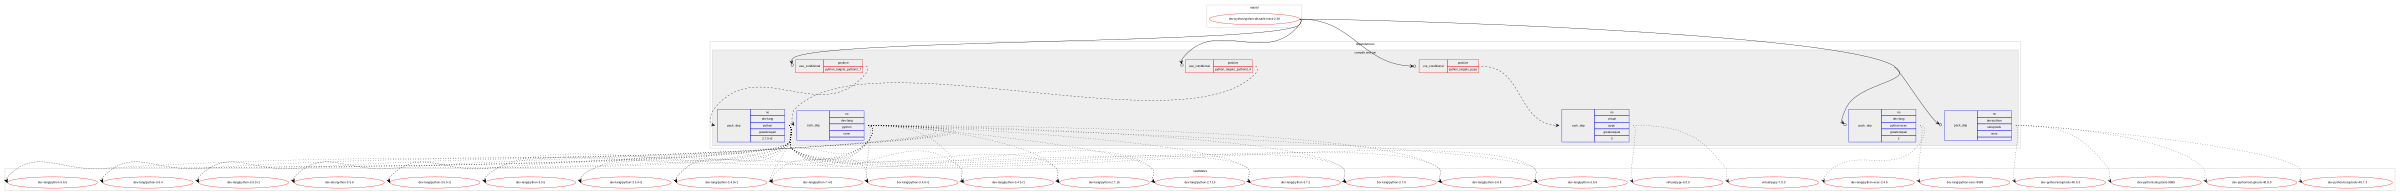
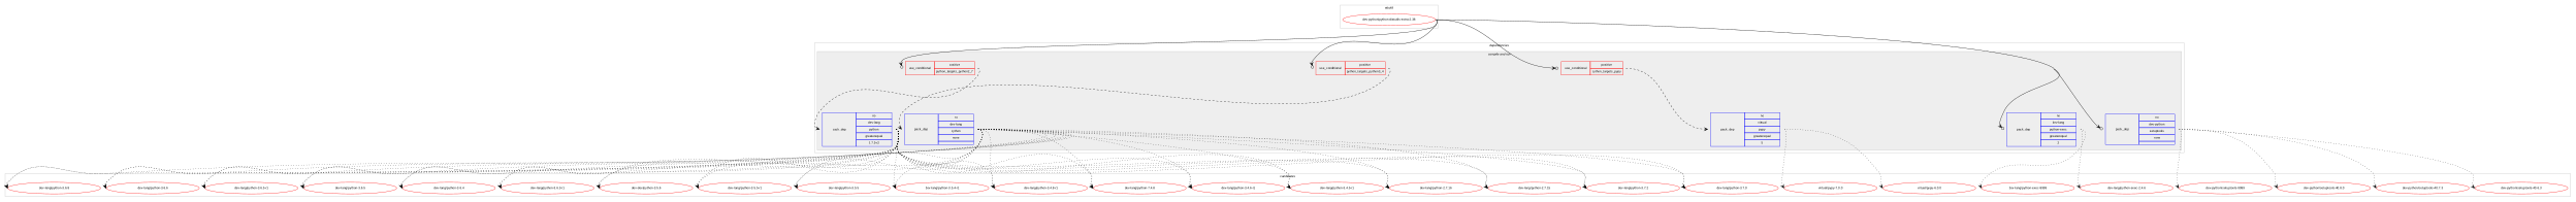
  digraph {
    compound=true
    concentrate=true
    fontname="Liberation Sans"
    fontsize=10
    newrank=true
    rankdir=TB
    ranksep=1.5
    node [color=red fontname="Liberation Sans" fontsize=10]
    edge [arrowhead=vee fontname="Liberation Sans" headport=w style=dotted tailport=e weight=100]
    n1 [label="dev-python/python-distutils-extra-2.38" width=4]
    n2 [color=blue label=<<TABLE BORDER="0" CELLBORDER="1" CELLSPACING="0" CELLPADDING="4" WIDTH="220"><TR><TD ROWSPAN="6" CELLPADDING="30">pack_dep</TD></TR><TR><TD WIDTH="110">no</TD></TR><TR><TD>virtual</TD></TR><TR><TD>pypy</TD></TR><TR><TD>greaterequal</TD></TR><TR><TD>5</TD></TR></TABLE>> shape=none]
    n3 [label=<<TABLE BORDER="0" CELLBORDER="1" CELLSPACING="0" CELLPADDING="4"><TR><TD ROWSPAN="3" CELLPADDING="10">use_conditional</TD></TR><TR><TD>positive</TD></TR><TR><TD>python_targets_pypy</TD></TR></TABLE>> shape=none]
    n4 [color=blue label=<<TABLE BORDER="0" CELLBORDER="1" CELLSPACING="0" CELLPADDING="4" WIDTH="220"><TR><TD ROWSPAN="6" CELLPADDING="30">pack_dep</TD></TR><TR><TD WIDTH="110">no</TD></TR><TR><TD>dev-lang</TD></TR><TR><TD>python</TD></TR><TR><TD>greaterequal</TD></TR><TR><TD>2.7.5-r2</TD></TR></TABLE>> shape=none]
    n5 [label=<<TABLE BORDER="0" CELLBORDER="1" CELLSPACING="0" CELLPADDING="4"><TR><TD ROWSPAN="3" CELLPADDING="10">use_conditional</TD></TR><TR><TD>positive</TD></TR><TR><TD>python_targets_python2_7</TD></TR></TABLE>> shape=none]
    n6 [color=blue label=<<TABLE BORDER="0" CELLBORDER="1" CELLSPACING="0" CELLPADDING="4" WIDTH="220"><TR><TD ROWSPAN="6" CELLPADDING="30">pack_dep</TD></TR><TR><TD WIDTH="110">no</TD></TR><TR><TD>dev-lang</TD></TR><TR><TD>python</TD></TR><TR><TD>none</TD></TR><TR><TD></TD></TR></TABLE>> shape=none]
    n7 [label=<<TABLE BORDER="0" CELLBORDER="1" CELLSPACING="0" CELLPADDING="4"><TR><TD ROWSPAN="3" CELLPADDING="10">use_conditional</TD></TR><TR><TD>positive</TD></TR><TR><TD>python_targets_python3_4</TD></TR></TABLE>> shape=none]
    n8 [color=blue label=<<TABLE BORDER="0" CELLBORDER="1" CELLSPACING="0" CELLPADDING="4" WIDTH="220"><TR><TD ROWSPAN="6" CELLPADDING="30">pack_dep</TD></TR><TR><TD WIDTH="110">no</TD></TR><TR><TD>dev-lang</TD></TR><TR><TD>python-exec</TD></TR><TR><TD>greaterequal</TD></TR><TR><TD>2</TD></TR></TABLE>> shape=none]
    n9 [color=blue label=<<TABLE BORDER="0" CELLBORDER="1" CELLSPACING="0" CELLPADDING="4" WIDTH="220"><TR><TD ROWSPAN="6" CELLPADDING="30">pack_dep</TD></TR><TR><TD WIDTH="110">no</TD></TR><TR><TD>dev-python</TD></TR><TR><TD>setuptools</TD></TR><TR><TD>none</TD></TR><TR><TD></TD></TR></TABLE>> shape=none]
    n10 [label="virtual/pypy-6.0.0" width=4]
    n11 [label="virtual/pypy-7.0.0" width=4]
    n12 [label="dev-lang/python-2.7.15" width=4]
    n13 [label="dev-lang/python-2.7.16" width=4]
    n14 [label="dev-lang/python-3.4.5-r1" width=4]
    n15 [label="dev-lang/python-3.4.6-r1" width=4]
    n16 [label="dev-lang/python-7.4.8" width=4]
    n17 [label="dev-lang/python-3.4.8-r1" width=4]
    n18 [label="dev-lang/python-3.5.4-r1" width=4]
    n19 [label="dev-lang/python-3.5.5" width=4]
    n20 [label="dev-lang/python-3.5.5-r1" width=4]
    n21 [label="dev-dev/python-3.5.6" width=4]
    n22 [label="dev-lang/python-3.6.3-r1" width=4]
    n23 [label="dev-lang/python-3.6.4" width=4]
    n24 [label="dev-lang/python-3.6.5" width=4]
+   n25 [label="dev-lang/python-3.6.5-r1" width=4]
    n26 [label="dev-lang/python-3.6.6" width=4]
    n27 [label="dev-lang/python-3.6.8" width=4]
    n28 [label="dev-lang/python-3.7.0" width=4]
    n29 [label="dev-lang/python-3.7.2" width=4]
    n30 [label="dev-lang/python-exec-2.4.6" width=4]
    n31 [label="dev-lang/python-exec-9999" width=4]
    n32 [label="dev-python/setuptools-40.6.3" width=4]
    n33 [label="dev-python/setuptools-40.7.3" width=4]
    n34 [label="dev-python/setuptools-40.8.0" width=4]
    n35 [label="dev-python/setuptools-9999" width=4]
    subgraph cluster_1 {
      color=gray
      label=<<i>ebuild</i>>
      rank=same
      n1
    }
    subgraph cluster_2 {
      color=gray
      label=<<i>dependencies</i>>
      subgraph cluster_3 {
        color=gray
        fillcolor="#eeeeee"
        label=<<i>compile</i>>
        style=filled
      }
      subgraph cluster_4 {
        color=gray
        fillcolor="#eeeeee"
        label=<<i>compile and run</i>>
        style=filled
        subgraph sub_5 {
          color=gray
          fillcolor="#eeeeee"
          label=<<i>compile and run</i>>
          style=filled
          n3
          subgraph sub_6 {
            color=gray
            fillcolor="#eeeeee"
            label=<<i>compile and run</i>>
            style=filled
            n2
          }
        }
        subgraph sub_7 {
          color=gray
          fillcolor="#eeeeee"
          label=<<i>compile and run</i>>
          style=filled
          n5
          subgraph sub_8 {
            color=gray
            fillcolor="#eeeeee"
            label=<<i>compile and run</i>>
            style=filled
            n4
          }
        }
        subgraph sub_9 {
          color=gray
          fillcolor="#eeeeee"
          label=<<i>compile and run</i>>
          style=filled
          n7
          subgraph sub_10 {
            color=gray
            fillcolor="#eeeeee"
            label=<<i>compile and run</i>>
            style=filled
            n6
          }
        }
        subgraph sub_11 {
          color=gray
          fillcolor="#eeeeee"
          label=<<i>compile and run</i>>
          style=filled
          n8
        }
        subgraph sub_12 {
          color=gray
          fillcolor="#eeeeee"
          label=<<i>compile and run</i>>
          style=filled
          n9
        }
      }
      subgraph cluster_13 {
        color=gray
        fillcolor="#eeeeee"
        label=<<i>run</i>>
        style=filled
      }
    }
    subgraph cluster_14 {
      color=gray
      label=<<i>candidates</i>>
      rank=same
      subgraph sub_15 {
        color=black
        label=<<i>candidates</i>>
        nodesep=1
        rank=same
        n10
        n11
      }
      subgraph sub_16 {
        color=black
        label=<<i>candidates</i>>
        nodesep=1
        rank=same
        n12
        n13
        n14
        n15
        n16
        n17
        n18
        n19
        n20
        n21
        n22
        n23
        n24
+       n25
        n26
        n27
        n28
        n29
      }
      subgraph sub_17 {
        color=black
        label=<<i>candidates</i>>
        nodesep=1
        rank=same
        n12
        n13
        n14
        n15
        n16
        n17
        n18
        n19
        n20
        n21
        n22
        n23
        n24
+       n25
        n26
        n27
        n28
        n29
      }
      subgraph sub_18 {
        color=black
        label=<<i>candidates</i>>
        nodesep=1
        rank=same
        n30
        n31
      }
      subgraph sub_19 {
        color=black
        label=<<i>candidates</i>>
        nodesep=1
        rank=same
        n32
        n33
        n34
        n35
      }
    }
    n1 -> n3 [arrowhead=odotvee style=solid weight=20]
    n1 -> n5 [arrowhead=odotvee style=solid weight=20]
    n1 -> n7 [arrowhead=odotvee style=solid weight=20]
    n1 -> n8 [arrowhead=odotvee style=solid weight=20]
    n1 -> n9 [arrowhead=odotvee style=solid weight=20]
    n2 -> n10
    n2 -> n11
    n3 -> n2 [style=dashed weight=20]
    n4 -> n12
    n4 -> n13
    n4 -> n14
    n4 -> n15
    n4 -> n16
    n4 -> n17
    n4 -> n18
    n4 -> n19
    n4 -> n20
    n4 -> n21
    n4 -> n22
    n4 -> n23
    n4 -> n24
+   n4 -> n25
    n4 -> n26
    n4 -> n27
    n4 -> n28
    n4 -> n29
    n5 -> n4 [style=dashed weight=20]
    n6 -> n12
    n6 -> n13
    n6 -> n14
    n6 -> n15
    n6 -> n16
    n6 -> n17
    n6 -> n18
    n6 -> n19
    n6 -> n20
    n6 -> n21
    n6 -> n22
    n6 -> n23
    n6 -> n24
+   n6 -> n25
    n6 -> n26
    n6 -> n27
    n6 -> n28
    n6 -> n29
    n7 -> n6 [style=dashed weight=20]
    n8 -> n30
    n8 -> n31
    n9 -> n32
    n9 -> n33
    n9 -> n34
    n9 -> n35
  }
